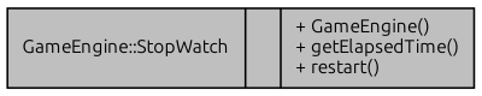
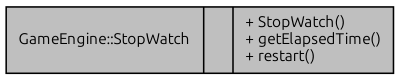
  digraph {
    rankdir=LR
    fontname=Ubuntu
-   n1 [color=black fillcolor=grey75 fontcolor=black fontname=Ubuntu fontsize=10 height=0.2 label="{GameEngine::StopWatch\n||+ GameEngine()\l+ getElapsedTime()\l+ restart()\l}" shape=record style=filled width=0.4]
+   n1 [color=black fillcolor=grey75 fontcolor=black fontname=Ubuntu fontsize=10 height=0.2 label="{GameEngine::StopWatch\n||+ StopWatch()\l+ getElapsedTime()\l+ restart()\l}" shape=record style=filled width=0.4]
  }
